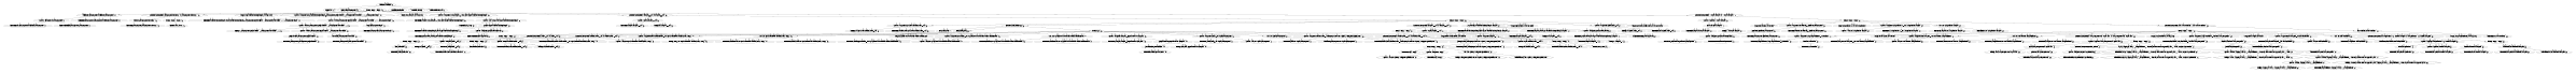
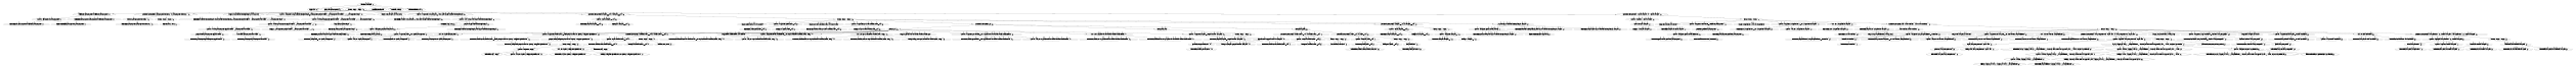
  digraph {
    n1 [label=<(METHOD,addPathFile)<SUB>473</SUB>>]
    n2 [label=<(PARAM,this)<SUB>473</SUB>>]
    n3 [label=<(PARAM,File pathComponent)<SUB>473</SUB>>]
    n4 [label=<(BLOCK,&lt;empty&gt;,&lt;empty&gt;)<SUB>473</SUB>>]
    n5 [label=<(MODIFIER,PROTECTED)>]
    n6 [label=<(MODIFIER,VIRTUAL)>]
    n7 [label=<(METHOD_RETURN,void)<SUB>473</SUB>>]
    n8 [label=<(addElement,pathComponents.addElement(pathComponent))<SUB>474</SUB>>]
    n9 [label=<(CONTROL_STRUCTURE,if (pathComponent.isDirectory()),if (pathComponent.isDirectory()))<SUB>475</SUB>>]
    n10 [label=<(LOCAL,String absPathPlusTimeAndLength: java.lang.String)>]
    n11 [label=<(&lt;operator&gt;.assignment,String absPathPlusTimeAndLength = pathComponent.getAbsolutePath() + pathComponent.lastModified() + &quot;-&quot; + pathComponent.length())<SUB>479</SUB>>]
    n12 [label=<(LOCAL,String classpath: java.lang.String)>]
    n13 [label=<(&lt;operator&gt;.assignment,String classpath = (String) pathMap.get(absPathPlusTimeAndLength))<SUB>482</SUB>>]
    n14 [label=<(CONTROL_STRUCTURE,if (classpath == null),if (classpath == null))<SUB>483</SUB>>]
    n15 [label=<(CONTROL_STRUCTURE,if (!&quot;&quot;.equals(classpath)),if (!&quot;&quot;.equals(classpath)))<SUB>517</SUB>>]
    n16 [label=<(&lt;operator&gt;.fieldAccess,this.pathComponents)<SUB>474</SUB>>]
    n17 [label=<(IDENTIFIER,pathComponent,pathComponents.addElement(pathComponent))<SUB>474</SUB>>]
    n18 [label=<(isDirectory,pathComponent.isDirectory())<SUB>475</SUB>>]
    n19 [label=<(BLOCK,&lt;empty&gt;,&lt;empty&gt;)<SUB>475</SUB>>]
    n20 [label=<(IDENTIFIER,absPathPlusTimeAndLength,String absPathPlusTimeAndLength = pathComponent.getAbsolutePath() + pathComponent.lastModified() + &quot;-&quot; + pathComponent.length())<SUB>479</SUB>>]
    n21 [label=<(&lt;operator&gt;.addition,pathComponent.getAbsolutePath() + pathComponent.lastModified() + &quot;-&quot; + pathComponent.length())<SUB>480</SUB>>]
    n22 [label=<(IDENTIFIER,classpath,String classpath = (String) pathMap.get(absPathPlusTimeAndLength))<SUB>482</SUB>>]
    n23 [label=<(&lt;operator&gt;.cast,(String) pathMap.get(absPathPlusTimeAndLength))<SUB>482</SUB>>]
    n24 [label=<(&lt;operator&gt;.equals,classpath == null)<SUB>483</SUB>>]
    n25 [label=<(BLOCK,&lt;empty&gt;,&lt;empty&gt;)<SUB>483</SUB>>]
    n26 [label=<(&lt;operator&gt;.logicalNot,!&quot;&quot;.equals(classpath))<SUB>517</SUB>>]
    n27 [label=<(BLOCK,&lt;empty&gt;,&lt;empty&gt;)<SUB>517</SUB>>]
    n28 [label=<(IDENTIFIER,this,pathComponents.addElement(pathComponent))<SUB>474</SUB>>]
    n29 [label=<(FIELD_IDENTIFIER,pathComponents,pathComponents)<SUB>474</SUB>>]
    n30 [label=<(IDENTIFIER,pathComponent,pathComponent.isDirectory())<SUB>475</SUB>>]
    n31 [label=<(RETURN,return;,return;)<SUB>476</SUB>>]
    n32 [label=<(&lt;operator&gt;.addition,pathComponent.getAbsolutePath() + pathComponent.lastModified() + &quot;-&quot;)<SUB>480</SUB>>]
    n33 [label=<(length,pathComponent.length())<SUB>481</SUB>>]
    n34 [label=<(&lt;operator&gt;.addition,pathComponent.getAbsolutePath() + pathComponent.lastModified())<SUB>480</SUB>>]
    n35 [label=<(LITERAL,&quot;-&quot;,pathComponent.getAbsolutePath() + pathComponent.lastModified() + &quot;-&quot;)<SUB>480</SUB>>]
    n36 [label=<(IDENTIFIER,pathComponent,pathComponent.length())<SUB>481</SUB>>]
    n37 [label=<(getAbsolutePath,pathComponent.getAbsolutePath())<SUB>480</SUB>>]
    n38 [label=<(lastModified,pathComponent.lastModified())<SUB>480</SUB>>]
    n39 [label=<(IDENTIFIER,pathComponent,pathComponent.getAbsolutePath())<SUB>480</SUB>>]
    n40 [label=<(IDENTIFIER,pathComponent,pathComponent.lastModified())<SUB>480</SUB>>]
    n41 [label=<(TYPE_REF,String,String)<SUB>482</SUB>>]
    n42 [label=<(get,pathMap.get(absPathPlusTimeAndLength))<SUB>482</SUB>>]
    n43 [label=<(&lt;operator&gt;.fieldAccess,AntClassLoader.pathMap)<SUB>482</SUB>>]
    n44 [label=<(IDENTIFIER,absPathPlusTimeAndLength,pathMap.get(absPathPlusTimeAndLength))<SUB>482</SUB>>]
    n45 [label=<(IDENTIFIER,AntClassLoader,pathMap.get(absPathPlusTimeAndLength))<SUB>482</SUB>>]
    n46 [label=<(FIELD_IDENTIFIER,pathMap,pathMap)<SUB>482</SUB>>]
    n47 [label=<(IDENTIFIER,classpath,classpath == null)<SUB>483</SUB>>]
    n48 [label=<(LITERAL,null,classpath == null)<SUB>483</SUB>>]
    n49 [label=<(LOCAL,ZipFile jarFile: java.util.zip.ZipFile)>]
    n50 [label=<(&lt;operator&gt;.assignment,ZipFile jarFile = null)<SUB>484</SUB>>]
    n51 [label=<(LOCAL,InputStream manifestStream: java.io.InputStream)>]
    n52 [label=<(&lt;operator&gt;.assignment,InputStream manifestStream = null)<SUB>485</SUB>>]
    n53 [label=<(CONTROL_STRUCTURE,try,try)<SUB>486</SUB>>]
    n54 [label=<(CONTROL_STRUCTURE,if (classpath == null),if (classpath == null))<SUB>511</SUB>>]
    n55 [label=<(put,pathMap.put(absPathPlusTimeAndLength, classpath))<SUB>514</SUB>>]
    n56 [label=<(IDENTIFIER,jarFile,ZipFile jarFile = null)<SUB>484</SUB>>]
    n57 [label=<(LITERAL,null,ZipFile jarFile = null)<SUB>484</SUB>>]
    n58 [label=<(IDENTIFIER,manifestStream,InputStream manifestStream = null)<SUB>485</SUB>>]
    n59 [label=<(LITERAL,null,InputStream manifestStream = null)<SUB>485</SUB>>]
    n60 [label=<(BLOCK,try,try)<SUB>486</SUB>>]
    n61 [label=<(BLOCK,catch,catch)>]
    n62 [label=<(BLOCK,finally,finally)<SUB>503</SUB>>]
    n63 [label=<(&lt;operator&gt;.equals,classpath == null)<SUB>511</SUB>>]
    n64 [label=<(BLOCK,&lt;empty&gt;,&lt;empty&gt;)<SUB>511</SUB>>]
    n65 [label=<(&lt;operator&gt;.fieldAccess,AntClassLoader.pathMap)<SUB>514</SUB>>]
    n66 [label=<(IDENTIFIER,absPathPlusTimeAndLength,pathMap.put(absPathPlusTimeAndLength, classpath))<SUB>514</SUB>>]
    n67 [label=<(IDENTIFIER,classpath,pathMap.put(absPathPlusTimeAndLength, classpath))<SUB>514</SUB>>]
    n68 [label=<(&lt;operator&gt;.assignment,jarFile = new ZipFile(pathComponent))<SUB>487</SUB>>]
    n69 [label=<(&lt;init&gt;,new ZipFile(pathComponent))<SUB>487</SUB>>]
    n70 [label=<(&lt;operator&gt;.assignment,manifestStream = jarFile.getInputStream(new ZipEntry(&quot;META-INF/MANIFEST.MF&quot;)))<SUB>488</SUB>>]
    n71 [label=<(CONTROL_STRUCTURE,if (manifestStream == null),if (manifestStream == null))<SUB>491</SUB>>]
    n72 [label=<(LOCAL,Reader manifestReader: java.io.Reader)>]
    n73 [label=<(&lt;operator&gt;.assignment,Reader manifestReader = new InputStreamReader(manifestStream, &quot;UTF-8&quot;))<SUB>494</SUB>>]
    n74 [label=<(&lt;init&gt;,new InputStreamReader(manifestStream, &quot;UTF-8&quot;))<SUB>495</SUB>>]
    n75 [label=<(LOCAL,org.apache.tools.ant.taskdefs.Manifest manifest: ANY)>]
    n76 [label=<(&lt;operator&gt;.assignment,ANY manifest = new org.apache.tools.ant.taskdefs.Manifest(manifestReader))<SUB>496</SUB>>]
    n77 [label=<(&lt;init&gt;,new org.apache.tools.ant.taskdefs.Manifest(manifestReader))<SUB>497</SUB>>]
    n78 [label=<(&lt;operator&gt;.assignment,classpath = getAttributeValue(&quot;Class-Path&quot;))<SUB>498</SUB>>]
    n79 [label=<(BLOCK,&lt;empty&gt;,&lt;empty&gt;)<SUB>501</SUB>>]
    n80 [label=<(CONTROL_STRUCTURE,if (manifestStream != null),if (manifestStream != null))<SUB>504</SUB>>]
    n81 [label=<(CONTROL_STRUCTURE,if (jarFile != null),if (jarFile != null))<SUB>507</SUB>>]
    n82 [label=<(IDENTIFIER,jarFile,jarFile = new ZipFile(pathComponent))<SUB>487</SUB>>]
    n83 [label=<(&lt;operator&gt;.alloc,new ZipFile(pathComponent))<SUB>487</SUB>>]
    n84 [label=<(IDENTIFIER,jarFile,new ZipFile(pathComponent))<SUB>487</SUB>>]
    n85 [label=<(IDENTIFIER,pathComponent,new ZipFile(pathComponent))<SUB>487</SUB>>]
    n86 [label=<(IDENTIFIER,manifestStream,manifestStream = jarFile.getInputStream(new ZipEntry(&quot;META-INF/MANIFEST.MF&quot;)))<SUB>488</SUB>>]
    n87 [label=<(getInputStream,jarFile.getInputStream(new ZipEntry(&quot;META-INF/MANIFEST.MF&quot;)))<SUB>489</SUB>>]
    n88 [label=<(&lt;operator&gt;.equals,manifestStream == null)<SUB>491</SUB>>]
    n89 [label=<(BLOCK,&lt;empty&gt;,&lt;empty&gt;)<SUB>491</SUB>>]
    n90 [label=<(IDENTIFIER,manifestReader,Reader manifestReader = new InputStreamReader(manifestStream, &quot;UTF-8&quot;))<SUB>494</SUB>>]
    n91 [label=<(&lt;operator&gt;.alloc,new InputStreamReader(manifestStream, &quot;UTF-8&quot;))<SUB>495</SUB>>]
    n92 [label=<(IDENTIFIER,manifestReader,new InputStreamReader(manifestStream, &quot;UTF-8&quot;))<SUB>494</SUB>>]
    n93 [label=<(IDENTIFIER,manifestStream,new InputStreamReader(manifestStream, &quot;UTF-8&quot;))<SUB>495</SUB>>]
    n94 [label=<(LITERAL,&quot;UTF-8&quot;,new InputStreamReader(manifestStream, &quot;UTF-8&quot;))<SUB>495</SUB>>]
    n95 [label=<(IDENTIFIER,manifest,ANY manifest = new org.apache.tools.ant.taskdefs.Manifest(manifestReader))<SUB>496</SUB>>]
    n96 [label=<(&lt;operator&gt;.alloc,new org.apache.tools.ant.taskdefs.Manifest(manifestReader))<SUB>497</SUB>>]
    n97 [label=<(IDENTIFIER,manifest,new org.apache.tools.ant.taskdefs.Manifest(manifestReader))<SUB>496</SUB>>]
    n98 [label=<(IDENTIFIER,manifestReader,new org.apache.tools.ant.taskdefs.Manifest(manifestReader))<SUB>497</SUB>>]
    n99 [label=<(IDENTIFIER,classpath,classpath = getAttributeValue(&quot;Class-Path&quot;))<SUB>498</SUB>>]
    n100 [label=<(getAttributeValue,getAttributeValue(&quot;Class-Path&quot;))<SUB>499</SUB>>]
    n101 [label=<(IDENTIFIER,jarFile,jarFile.getInputStream(new ZipEntry(&quot;META-INF/MANIFEST.MF&quot;)))<SUB>489</SUB>>]
    n102 [label=<(BLOCK,&lt;empty&gt;,&lt;empty&gt;)<SUB>489</SUB>>]
    n103 [label=<(&lt;operator&gt;.assignment,&lt;empty&gt;)>]
    n104 [label=<(&lt;init&gt;,new ZipEntry(&quot;META-INF/MANIFEST.MF&quot;))<SUB>489</SUB>>]
    n105 [label=<(IDENTIFIER,$obj9,&lt;empty&gt;)>]
    n106 [label=<(IDENTIFIER,$obj9,&lt;empty&gt;)>]
    n107 [label=<(&lt;operator&gt;.alloc,new ZipEntry(&quot;META-INF/MANIFEST.MF&quot;))<SUB>489</SUB>>]
    n108 [label=<(IDENTIFIER,$obj9,new ZipEntry(&quot;META-INF/MANIFEST.MF&quot;))>]
    n109 [label=<(LITERAL,&quot;META-INF/MANIFEST.MF&quot;,new ZipEntry(&quot;META-INF/MANIFEST.MF&quot;))<SUB>489</SUB>>]
    n110 [label=<(IDENTIFIER,manifestStream,manifestStream == null)<SUB>491</SUB>>]
    n111 [label=<(LITERAL,null,manifestStream == null)<SUB>491</SUB>>]
    n112 [label=<(RETURN,return;,return;)<SUB>492</SUB>>]
    n113 [label=<(getMainSection,getMainSection())<SUB>499</SUB>>]
    n114 [label=<(LITERAL,&quot;Class-Path&quot;,getAttributeValue(&quot;Class-Path&quot;))<SUB>499</SUB>>]
    n115 [label=<(IDENTIFIER,manifest,getMainSection())<SUB>499</SUB>>]
    n116 [label=<(&lt;operator&gt;.notEquals,manifestStream != null)<SUB>504</SUB>>]
    n117 [label=<(BLOCK,&lt;empty&gt;,&lt;empty&gt;)<SUB>504</SUB>>]
    n118 [label=<(&lt;operator&gt;.notEquals,jarFile != null)<SUB>507</SUB>>]
    n119 [label=<(BLOCK,&lt;empty&gt;,&lt;empty&gt;)<SUB>507</SUB>>]
    n120 [label=<(IDENTIFIER,manifestStream,manifestStream != null)<SUB>504</SUB>>]
    n121 [label=<(LITERAL,null,manifestStream != null)<SUB>504</SUB>>]
    n122 [label=<(close,manifestStream.close())<SUB>505</SUB>>]
    n123 [label=<(IDENTIFIER,manifestStream,manifestStream.close())<SUB>505</SUB>>]
    n124 [label=<(IDENTIFIER,jarFile,jarFile != null)<SUB>507</SUB>>]
    n125 [label=<(LITERAL,null,jarFile != null)<SUB>507</SUB>>]
    n126 [label=<(close,jarFile.close())<SUB>508</SUB>>]
    n127 [label=<(IDENTIFIER,jarFile,jarFile.close())<SUB>508</SUB>>]
    n128 [label=<(IDENTIFIER,classpath,classpath == null)<SUB>511</SUB>>]
    n129 [label=<(LITERAL,null,classpath == null)<SUB>511</SUB>>]
    n130 [label=<(&lt;operator&gt;.assignment,classpath = &quot;&quot;)<SUB>512</SUB>>]
    n131 [label=<(IDENTIFIER,classpath,classpath = &quot;&quot;)<SUB>512</SUB>>]
    n132 [label=<(LITERAL,&quot;&quot;,classpath = &quot;&quot;)<SUB>512</SUB>>]
    n133 [label=<(IDENTIFIER,AntClassLoader,pathMap.put(absPathPlusTimeAndLength, classpath))<SUB>514</SUB>>]
    n134 [label=<(FIELD_IDENTIFIER,pathMap,pathMap)<SUB>514</SUB>>]
    n135 [label=<(equals,this.equals(classpath))<SUB>517</SUB>>]
    n136 [label=<(LOCAL,URL baseURL: java.net.URL)>]
    n137 [label=<(&lt;operator&gt;.assignment,URL baseURL = getFileURL(pathComponent))<SUB>518</SUB>>]
    n138 [label=<(LOCAL,StringTokenizer st: java.util.StringTokenizer)>]
    n139 [label=<(&lt;operator&gt;.assignment,StringTokenizer st = new StringTokenizer(classpath))<SUB>519</SUB>>]
    n140 [label=<(&lt;init&gt;,new StringTokenizer(classpath))<SUB>519</SUB>>]
    n141 [label=<(CONTROL_STRUCTURE,while (st.hasMoreTokens()),while (st.hasMoreTokens()))<SUB>520</SUB>>]
    n142 [label=<(LITERAL,&quot;&quot;,this.equals(classpath))<SUB>517</SUB>>]
    n143 [label=<(IDENTIFIER,classpath,this.equals(classpath))<SUB>517</SUB>>]
-   n144 [label=<(IDENTIFIER,baseURL,URL baseURL = getFileURL(pathComponent))<SUB>518</SUB>>]
    n145 [label=<(getFileURL,getFileURL(pathComponent))<SUB>518</SUB>>]
    n146 [label=<(IDENTIFIER,st,StringTokenizer st = new StringTokenizer(classpath))<SUB>519</SUB>>]
    n147 [label=<(&lt;operator&gt;.alloc,new StringTokenizer(classpath))<SUB>519</SUB>>]
    n148 [label=<(IDENTIFIER,st,new StringTokenizer(classpath))<SUB>519</SUB>>]
    n149 [label=<(IDENTIFIER,classpath,new StringTokenizer(classpath))<SUB>519</SUB>>]
    n150 [label=<(hasMoreTokens,st.hasMoreTokens())<SUB>520</SUB>>]
    n151 [label=<(BLOCK,&lt;empty&gt;,&lt;empty&gt;)<SUB>520</SUB>>]
    n152 [label=<(&lt;operator&gt;.fieldAccess,AntClassLoader.FILE_UTILS)<SUB>518</SUB>>]
    n153 [label=<(IDENTIFIER,pathComponent,getFileURL(pathComponent))<SUB>518</SUB>>]
    n154 [label=<(IDENTIFIER,AntClassLoader,getFileURL(pathComponent))<SUB>518</SUB>>]
    n155 [label=<(FIELD_IDENTIFIER,FILE_UTILS,FILE_UTILS)<SUB>518</SUB>>]
    n156 [label=<(IDENTIFIER,st,st.hasMoreTokens())<SUB>520</SUB>>]
    n157 [label=<(LOCAL,String classpathElement: java.lang.String)>]
    n158 [label=<(&lt;operator&gt;.assignment,String classpathElement = st.nextToken())<SUB>521</SUB>>]
    n159 [label=<(LOCAL,URL libraryURL: java.net.URL)>]
    n160 [label=<(&lt;operator&gt;.assignment,URL libraryURL = new URL(baseURL, classpathElement))<SUB>522</SUB>>]
    n161 [label=<(&lt;init&gt;,new URL(baseURL, classpathElement))<SUB>522</SUB>>]
    n162 [label=<(CONTROL_STRUCTURE,if (!libraryURL.getProtocol().equals(&quot;file&quot;)),if (!libraryURL.getProtocol().equals(&quot;file&quot;)))<SUB>523</SUB>>]
    n163 [label=<(LOCAL,String decodedPath: java.lang.String)>]
    n164 [label=<(&lt;operator&gt;.assignment,String decodedPath = decodeUri(libraryURL.getFile()))<SUB>529</SUB>>]
    n165 [label=<(LOCAL,File libraryFile: java.io.File)>]
    n166 [label=<(&lt;operator&gt;.assignment,File libraryFile = new File(decodedPath))<SUB>530</SUB>>]
    n167 [label=<(&lt;init&gt;,new File(decodedPath))<SUB>530</SUB>>]
    n168 [label=<(CONTROL_STRUCTURE,if (libraryFile.exists() &amp;&amp; !isInPath(libraryFile)),if (libraryFile.exists() &amp;&amp; !isInPath(libraryFile)))<SUB>531</SUB>>]
    n169 [label=<(IDENTIFIER,classpathElement,String classpathElement = st.nextToken())<SUB>521</SUB>>]
    n170 [label=<(nextToken,st.nextToken())<SUB>521</SUB>>]
    n171 [label=<(IDENTIFIER,libraryURL,URL libraryURL = new URL(baseURL, classpathElement))<SUB>522</SUB>>]
    n172 [label=<(&lt;operator&gt;.alloc,new URL(baseURL, classpathElement))<SUB>522</SUB>>]
    n173 [label=<(IDENTIFIER,libraryURL,new URL(baseURL, classpathElement))<SUB>522</SUB>>]
    n174 [label=<(IDENTIFIER,baseURL,new URL(baseURL, classpathElement))<SUB>522</SUB>>]
    n175 [label=<(IDENTIFIER,classpathElement,new URL(baseURL, classpathElement))<SUB>522</SUB>>]
    n176 [label=<(&lt;operator&gt;.logicalNot,!libraryURL.getProtocol().equals(&quot;file&quot;))<SUB>523</SUB>>]
    n177 [label=<(BLOCK,&lt;empty&gt;,&lt;empty&gt;)<SUB>523</SUB>>]
    n178 [label=<(IDENTIFIER,decodedPath,String decodedPath = decodeUri(libraryURL.getFile()))<SUB>529</SUB>>]
    n179 [label=<(decodeUri,decodeUri(libraryURL.getFile()))<SUB>529</SUB>>]
    n180 [label=<(IDENTIFIER,libraryFile,File libraryFile = new File(decodedPath))<SUB>530</SUB>>]
    n181 [label=<(&lt;operator&gt;.alloc,new File(decodedPath))<SUB>530</SUB>>]
    n182 [label=<(IDENTIFIER,libraryFile,new File(decodedPath))<SUB>530</SUB>>]
    n183 [label=<(IDENTIFIER,decodedPath,new File(decodedPath))<SUB>530</SUB>>]
    n184 [label=<(&lt;operator&gt;.logicalAnd,libraryFile.exists() &amp;&amp; !isInPath(libraryFile))<SUB>531</SUB>>]
    n185 [label=<(BLOCK,&lt;empty&gt;,&lt;empty&gt;)<SUB>531</SUB>>]
    n186 [label=<(IDENTIFIER,st,st.nextToken())<SUB>521</SUB>>]
    n187 [label=<(equals,libraryURL.getProtocol().equals(&quot;file&quot;))<SUB>523</SUB>>]
    n188 [label=<(log,log(&quot;Skipping jar library &quot; + classpathElement + &quot; since only relative URLs are supported by this&quot; + &quot; loader&quot;, Project.MSG_VERBOSE))<SUB>524</SUB>>]
    n189 [label=<(CONTROL_STRUCTURE,continue;,continue;)<SUB>527</SUB>>]
    n190 [label=<(getProtocol,libraryURL.getProtocol())<SUB>523</SUB>>]
    n191 [label=<(LITERAL,&quot;file&quot;,libraryURL.getProtocol().equals(&quot;file&quot;))<SUB>523</SUB>>]
    n192 [label=<(IDENTIFIER,libraryURL,libraryURL.getProtocol())<SUB>523</SUB>>]
    n193 [label=<(IDENTIFIER,this,log(&quot;Skipping jar library &quot; + classpathElement + &quot; since only relative URLs are supported by this&quot; + &quot; loader&quot;, Project.MSG_VERBOSE))<SUB>524</SUB>>]
    n194 [label=<(&lt;operator&gt;.addition,&quot;Skipping jar library &quot; + classpathElement + &quot; since only relative URLs are supported by this&quot; + &quot; loader&quot;)<SUB>524</SUB>>]
    n195 [label=<(&lt;operator&gt;.fieldAccess,Project.MSG_VERBOSE)<SUB>526</SUB>>]
    n196 [label=<(&lt;operator&gt;.addition,&quot;Skipping jar library &quot; + classpathElement + &quot; since only relative URLs are supported by this&quot;)<SUB>524</SUB>>]
    n197 [label=<(LITERAL,&quot; loader&quot;,&quot;Skipping jar library &quot; + classpathElement + &quot; since only relative URLs are supported by this&quot; + &quot; loader&quot;)<SUB>526</SUB>>]
    n198 [label=<(IDENTIFIER,Project,log(&quot;Skipping jar library &quot; + classpathElement + &quot; since only relative URLs are supported by this&quot; + &quot; loader&quot;, Project.MSG_VERBOSE))<SUB>526</SUB>>]
    n199 [label=<(FIELD_IDENTIFIER,MSG_VERBOSE,MSG_VERBOSE)<SUB>526</SUB>>]
    n200 [label=<(&lt;operator&gt;.addition,&quot;Skipping jar library &quot; + classpathElement)<SUB>524</SUB>>]
    n201 [label=<(LITERAL,&quot; since only relative URLs are supported by this&quot;,&quot;Skipping jar library &quot; + classpathElement + &quot; since only relative URLs are supported by this&quot;)<SUB>525</SUB>>]
    n202 [label=<(LITERAL,&quot;Skipping jar library &quot;,&quot;Skipping jar library &quot; + classpathElement)<SUB>524</SUB>>]
    n203 [label=<(IDENTIFIER,classpathElement,&quot;Skipping jar library &quot; + classpathElement)<SUB>524</SUB>>]
    n204 [label=<(IDENTIFIER,Locator,decodeUri(libraryURL.getFile()))<SUB>529</SUB>>]
    n205 [label=<(getFile,libraryURL.getFile())<SUB>529</SUB>>]
    n206 [label=<(IDENTIFIER,libraryURL,libraryURL.getFile())<SUB>529</SUB>>]
    n207 [label=<(exists,libraryFile.exists())<SUB>531</SUB>>]
    n208 [label=<(&lt;operator&gt;.logicalNot,!isInPath(libraryFile))<SUB>531</SUB>>]
    n209 [label=<(addPathFile,this.addPathFile(libraryFile))<SUB>532</SUB>>]
    n210 [label=<(IDENTIFIER,libraryFile,libraryFile.exists())<SUB>531</SUB>>]
    n211 [label=<(IDENTIFIER,libraryFile,this.isInPath(libraryFile))<SUB>531</SUB>>]
    n212 [label=<(isInPath,this.isInPath(libraryFile))<SUB>531</SUB>>]
    n213 [label=<(IDENTIFIER,this,this.isInPath(libraryFile))<SUB>531</SUB>>]
    n214 [label=<(IDENTIFIER,this,this.addPathFile(libraryFile))<SUB>532</SUB>>]
    n215 [label=<(IDENTIFIER,libraryFile,this.addPathFile(libraryFile))<SUB>532</SUB>>]
    n1 -> n2
    n1 -> n3
    n1 -> n4
    n1 -> n5
    n1 -> n6
    n1 -> n7
    n4 -> n8
    n4 -> n9
    n4 -> n10
    n4 -> n11
    n4 -> n12
    n4 -> n13
    n4 -> n14
    n4 -> n15
    n8 -> n16
    n8 -> n17
    n9 -> n18
    n9 -> n19
    n11 -> n20
    n11 -> n21
    n13 -> n22
    n13 -> n23
    n14 -> n24
    n14 -> n25
    n15 -> n26
    n15 -> n27
    n16 -> n28
    n16 -> n29
    n18 -> n30
    n19 -> n31
    n21 -> n32
    n21 -> n33
    n23 -> n41
    n23 -> n42
    n24 -> n47
    n24 -> n48
    n25 -> n49
    n25 -> n50
    n25 -> n51
    n25 -> n52
    n25 -> n53
    n25 -> n54
    n25 -> n55
    n26 -> n135
    n27 -> n136
    n27 -> n137
    n27 -> n138
    n27 -> n139
    n27 -> n140
    n27 -> n141
    n32 -> n34
    n32 -> n35
    n33 -> n36
    n34 -> n37
    n34 -> n38
    n37 -> n39
    n38 -> n40
    n42 -> n43
    n42 -> n44
    n43 -> n45
    n43 -> n46
    n50 -> n56
    n50 -> n57
    n52 -> n58
    n52 -> n59
    n53 -> n60
    n53 -> n61
    n53 -> n62
    n54 -> n63
    n54 -> n64
    n55 -> n65
    n55 -> n66
    n55 -> n67
    n60 -> n68
    n60 -> n69
    n60 -> n70
    n60 -> n71
    n60 -> n72
    n60 -> n73
    n60 -> n74
    n60 -> n75
    n60 -> n76
    n60 -> n77
    n60 -> n78
    n61 -> n79
    n62 -> n80
    n62 -> n81
    n63 -> n128
    n63 -> n129
    n64 -> n130
    n65 -> n133
    n65 -> n134
    n68 -> n82
    n68 -> n83
    n69 -> n84
    n69 -> n85
    n70 -> n86
    n70 -> n87
    n71 -> n88
    n71 -> n89
    n73 -> n90
    n73 -> n91
    n74 -> n92
    n74 -> n93
    n74 -> n94
    n76 -> n95
    n76 -> n96
    n77 -> n97
    n77 -> n98
    n78 -> n99
    n78 -> n100
    n80 -> n116
    n80 -> n117
    n81 -> n118
    n81 -> n119
    n87 -> n101
    n87 -> n102
    n88 -> n110
    n88 -> n111
    n89 -> n112
    n100 -> n113
    n100 -> n114
    n102 -> n103
    n102 -> n104
    n102 -> n105
    n103 -> n106
    n103 -> n107
    n104 -> n108
    n104 -> n109
    n113 -> n115
    n116 -> n120
    n116 -> n121
    n117 -> n122
    n118 -> n124
    n118 -> n125
    n119 -> n126
    n124 -> n123
    n126 -> n127
    n130 -> n131
    n130 -> n132
    n135 -> n142
    n135 -> n143
-   n137 -> n144
    n137 -> n145
    n139 -> n146
    n139 -> n147
    n140 -> n148
    n140 -> n149
    n141 -> n150
    n141 -> n151
    n145 -> n152
    n145 -> n153
    n150 -> n156
    n151 -> n157
    n151 -> n158
    n151 -> n159
    n151 -> n160
    n151 -> n161
    n151 -> n162
    n151 -> n163
    n151 -> n164
    n151 -> n165
    n151 -> n166
    n151 -> n167
    n151 -> n168
    n152 -> n154
    n152 -> n155
    n158 -> n169
    n158 -> n170
    n160 -> n171
    n160 -> n172
    n161 -> n173
    n161 -> n174
    n161 -> n175
    n162 -> n176
    n162 -> n177
    n164 -> n178
    n164 -> n179
    n166 -> n180
    n166 -> n181
    n167 -> n182
    n167 -> n183
    n168 -> n184
    n168 -> n185
    n170 -> n186
    n176 -> n187
    n177 -> n188
    n177 -> n189
    n179 -> n204
    n179 -> n205
    n184 -> n207
    n184 -> n208
    n185 -> n209
    n187 -> n190
    n187 -> n191
    n188 -> n193
    n188 -> n194
    n188 -> n195
    n190 -> n192
    n194 -> n196
    n194 -> n197
    n195 -> n198
    n195 -> n199
    n196 -> n200
    n196 -> n201
    n200 -> n202
    n200 -> n203
    n205 -> n206
    n207 -> n210
    n208 -> n211
    n209 -> n214
    n209 -> n215
    n212 -> n211
    n212 -> n213
  }
